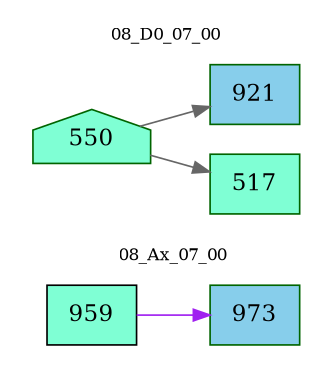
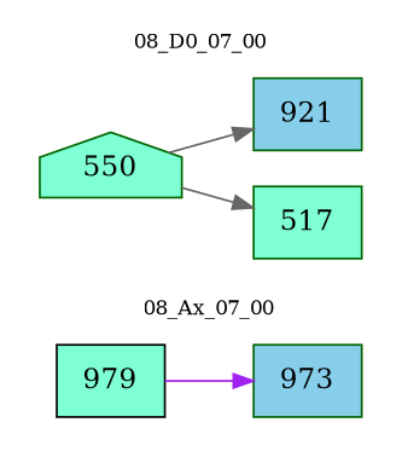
  digraph {
    rankdir=LR
    node [color=darkgreen fillcolor=aquamarine shape=box style=filled]
    edge [color=gray40]
-   n1 [color=black label=959]
+   n1 [color=black label=979]
    n2 [fillcolor=skyblue label=973]
    n3 [label=550 shape=house]
    n4 [label=517]
    n5 [fillcolor=skyblue label=921]
    subgraph cluster_1 {
      color=white
      fontsize=10
      label="08_Ax_07_00"
      n1
      n2
    }
    subgraph cluster_2 {
      color=white
      fontsize=10
      label="08_D0_07_00"
      n3
      n4
      n5
    }
    n1 -> n2 [color=purple]
    n3 -> n4
    n3 -> n5
  }
